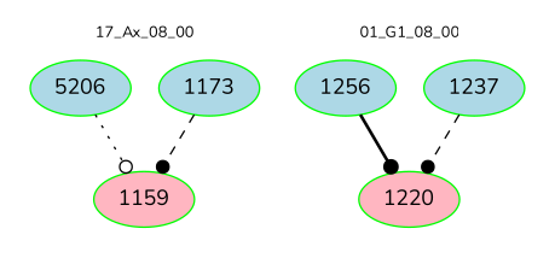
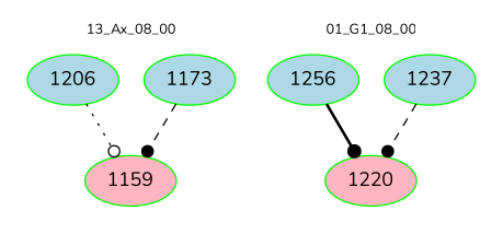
  digraph {
    fontname=Nunito
    node [color=green fillcolor=lightblue fontname=Nunito style=filled]
    edge [arrowhead=dot color=black fontname=Nunito style=dashed]
    n1 [label=1173]
    n2 [fillcolor=lightpink label=1159]
-   n3 [label=5206]
+   n3 [label=1206]
    n4 [label=1237]
    n5 [fillcolor=lightpink label=1220]
    n6 [label=1256]
    subgraph cluster_1 {
      color=white
      fontsize=10
-     label="17_Ax_08_00"
+     label="13_Ax_08_00"
      n1
      n2
      n3
    }
    subgraph cluster_2 {
      color=white
      fontsize=10
      label="01_G1_08_00"
      n4
      n5
      n6
    }
    n1 -> n2
    n3 -> n2 [arrowhead=odot style=dotted]
    n4 -> n5
    n6 -> n5 [style=bold]
  }
